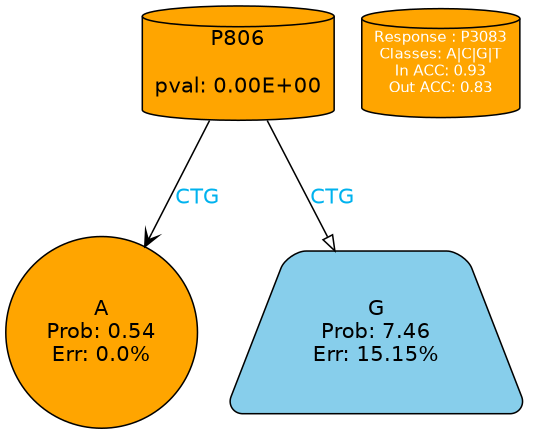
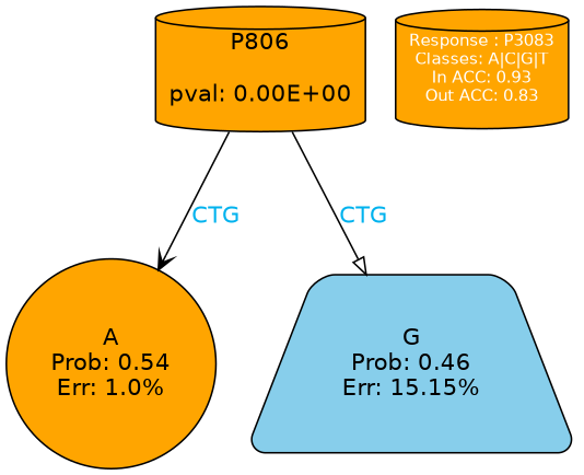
  digraph {
    ranksep=equally
    splines=polylines
    node [color=black fillcolor=orange fontname=helvetica shape=cylinder style="filled, rounded"]
    edge [fontcolor=deepskyblue2 fontname=helvetica]
-   n1 [label="A\nProb: 0.54\nErr: 0.0%" shape=circle]
-   n2 [fillcolor=skyblue label="G\nProb: 7.46\nErr: 15.15%" shape=trapezium]
+   n1 [label="A\nProb: 0.54\nErr: 1.0%" shape=circle]
+   n2 [fillcolor=skyblue label="G\nProb: 0.46\nErr: 15.15%" shape=trapezium]
    n3 [align=left fontcolor=white fontsize=10 label="Response : P3083\nClasses: A|C|G|T\nIn ACC: 0.93\nOut ACC: 0.83\n" style=filled]
    n4 [label="P806\n\npval: 0.00E+00"]
    subgraph sub_1 {
      rank=same
      n1
      n2
    }
    subgraph sub_2 {
      rank=same
      n3
      n4
    }
    n4 -> n1 [arrowhead=vee label=CTG]
    n4 -> n2 [arrowhead=onormal label=CTG]
  }
